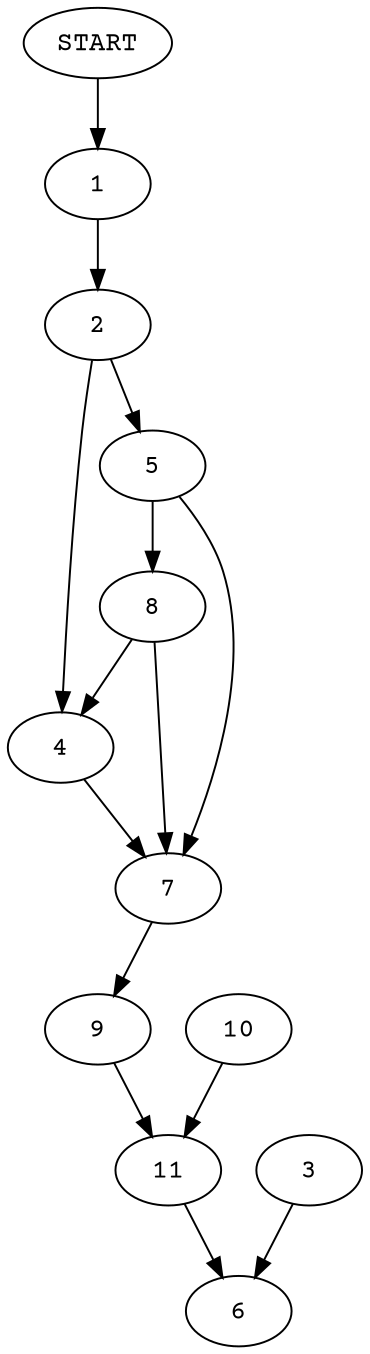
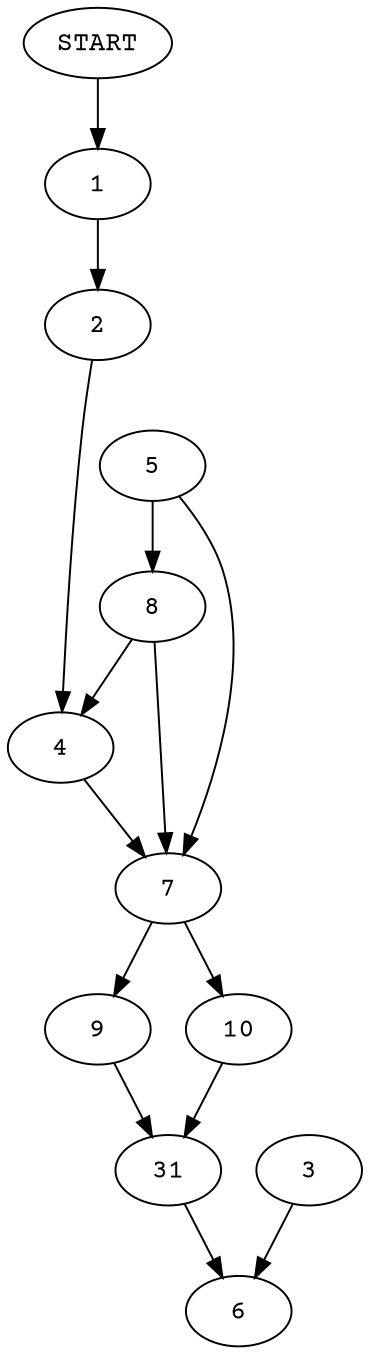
  digraph {
    fontname="Courier Prime"
    node [fontname="Courier Prime"]
    edge [fontname="Courier Prime"]
    n1 [label=START]
    1
    2
    4
    5
    3
    6
    7
    8
    9
    10
-   11
+   11 [label=31]
    n1 -> 1
    1 -> 2
    2 -> 4
-   2 -> 5
    4 -> 7
    5 -> 7
    5 -> 8
    3 -> 6
    7 -> 9
+   7 -> 10
    8 -> 4
    8 -> 7
    9 -> 11
    10 -> 11
    11 -> 6
  }
